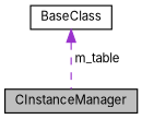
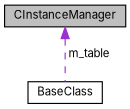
  digraph {
    fontname=Inter
    node [color=black fontname=Inter fontsize=10 shape=record style=filled]
    n1 [fillcolor=grey75 fontcolor=black height=0.2 label=CInstanceManager width=0.4]
    n2 [fillcolor=white height=0.2 label=BaseClass width=0.4]
-   n2 -> n1 [color=darkorchid3 dir=back fontname=Inter fontsize=10 label=" m_table" labelfontname=Helvetica labelfontsize=10 style=dashed]
+   n1 -> n2 [color=darkorchid3 dir=back fontname=Inter fontsize=10 label=" m_table" labelfontname=Helvetica labelfontsize=10 style=dashed]
  }
